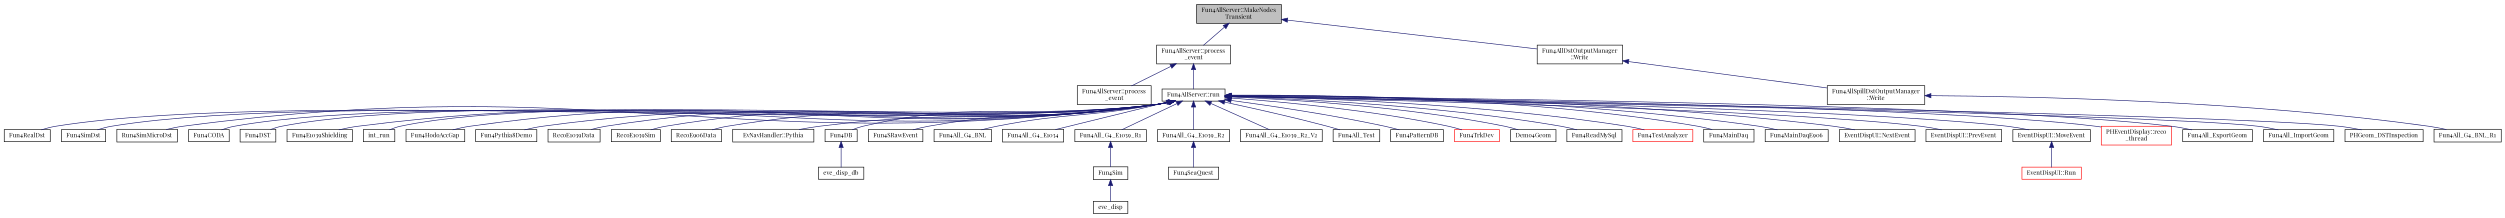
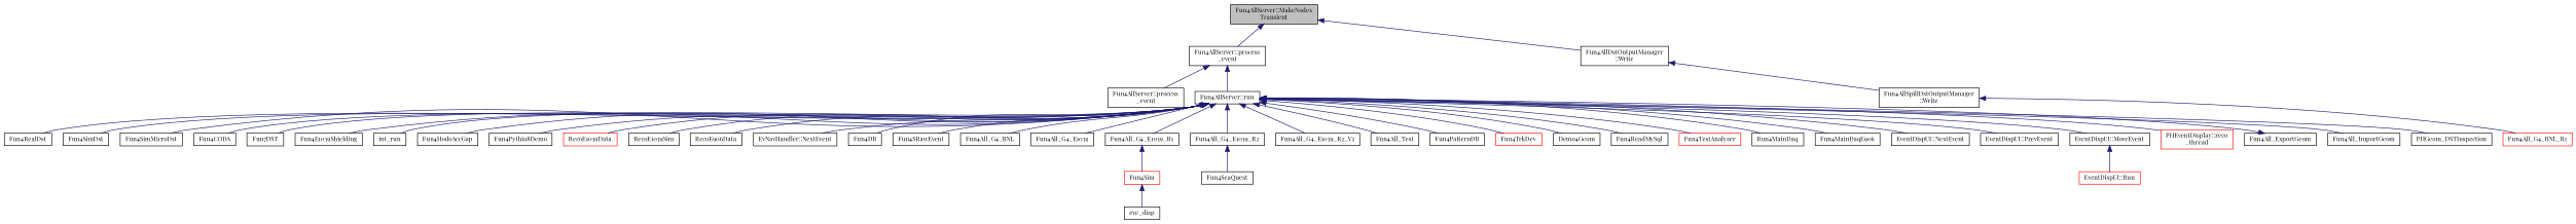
  digraph {
    fontname="Playfair Display"
    rankdir=TB
    node [color=black fontname="Playfair Display" fontsize=10 shape=record]
    edge [color=midnightblue dir=back fontname="Playfair Display" fontsize=10 labelfontname=FreeSans labelfontsize=10 style=solid]
    n1 [fillcolor=grey75 fontcolor=black height=0.2 label="Fun4AllServer::MakeNodes\lTransient" style=filled width=0.4]
    n2 [height=0.2 label="Fun4AllServer::process\l_event" width=0.4]
    n3 [height=0.2 label="Fun4AllDstOutputManager\l::Write" width=0.4]
    n4 [height=0.2 label="Fun4AllServer::process\l_event" width=0.4]
    n5 [height=0.2 label="Fun4AllServer::run" width=0.4]
    n6 [height=0.2 label="Fun4AllSpillDstOutputManager\l::Write" width=0.4]
    n7 [height=0.2 label=Fun4RealDst width=0.4]
    n8 [height=0.2 label=Fun4SimDst width=0.4]
-   n9 [height=0.2 label=Run4SimMicroDst width=0.4]
+   n9 [height=0.2 label=Fun4SimMicroDst width=0.4]
    n10 [height=0.2 label=Fun4CODA width=0.4]
-   n11 [height=0.2 label=Fun4DST width=0.4]
+   n11 [height=0.2 label=Fun7DST width=0.4]
    n12 [height=0.2 label=Fun4E1039Shielding width=0.4]
    n13 [height=0.2 label=int_run width=0.4]
    n14 [height=0.2 label=Fun4HodoAccGap width=0.4]
    n15 [height=0.2 label=Fun4Pythia8Demo width=0.4]
-   n16 [height=0.2 label=RecoE1039Data width=0.4]
+   n16 [color=red height=0.2 label=RecoE1039Data width=0.4]
    n17 [height=0.2 label=RecoE1039Sim width=0.4]
    n18 [height=0.2 label=RecoE906Data width=0.4]
-   n19 [height=0.2 label="EvNavHandler::Pythia" width=0.4]
+   n19 [height=0.2 label="EvNavHandler::NextEvent" width=0.4]
    n20 [height=0.2 label=Fun4DB width=0.4]
    n21 [height=0.2 label=Fun4SRawEvent width=0.4]
    n22 [height=0.2 label=Fun4All_G4_BNL width=0.4]
-   n23 [height=0.2 label=Fun4All_G4_E1034 width=0.4]
+   n23 [height=0.2 label=Fun4All_G4_E1039 width=0.4]
    n24 [height=0.2 label=Fun4All_G4_E1039_R1 width=0.4]
    n25 [height=0.2 label=Fun4All_G4_E1039_R2 width=0.4]
    n26 [height=0.2 label=Fun4All_G4_E1039_R2_V2 width=0.4]
    n27 [height=0.2 label=Fun4All_Test width=0.4]
    n28 [height=0.2 label=Fun4PatternDB width=0.4]
    n29 [color=red height=0.2 label=Fun4TrkDev width=0.4]
    n30 [height=0.2 label=Demo4Geom width=0.4]
    n31 [height=0.2 label=Fun4ReadMySql width=0.4]
    n32 [color=red height=0.2 label=Fun4TestAnalyzer width=0.4]
-   n33 [height=0.2 label=Fun4MainDaq width=0.4]
+   n33 [height=0.2 label=Run4MainDaq width=0.4]
    n34 [height=0.2 label=Fun4MainDaqE906 width=0.4]
    n35 [height=0.2 label="EventDispUI::NextEvent" width=0.4]
    n36 [height=0.2 label="EventDispUI::PrevEvent" width=0.4]
    n37 [height=0.2 label="EventDispUI::MoveEvent" width=0.4]
    n38 [color=red height=0.2 label="PHEventDisplay::reco\l_thread" width=0.4]
    n39 [height=0.2 label=Fun4All_ExportGeom width=0.4]
    n40 [height=0.2 label=Fun4All_ImportGeom width=0.4]
    n41 [height=0.2 label=PHGeom_DSTInspection width=0.4]
-   n42 [height=0.2 label=eve_disp_db width=0.4]
-   n43 [height=0.2 label=Fun4All_G4_BNL_R1 width=0.4]
-   n44 [height=0.2 label=Fun4Sim width=0.4]
+   n43 [color=red height=0.2 label=Fun4All_G4_BNL_R1 width=0.4]
+   n44 [color=red height=0.2 label=Fun4Sim width=0.4]
    n45 [height=0.2 label=Fun4SeaQuest width=0.4]
    n46 [height=0.2 label=eve_disp width=0.4]
    n47 [color=red height=0.2 label="EventDispUI::Run" width=0.4]
    n1 -> n2
    n1 -> n3
    n2 -> n4
    n2 -> n5
    n3 -> n6
    n5 -> n7
    n5 -> n8
    n5 -> n9
    n5 -> n10
    n5 -> n11
    n5 -> n12
    n5 -> n13
    n5 -> n14
    n5 -> n15
    n5 -> n16
    n5 -> n17
    n5 -> n18
    n5 -> n19
    n5 -> n20
    n5 -> n21
    n5 -> n22
    n5 -> n23
    n5 -> n24
    n5 -> n25
    n5 -> n26
    n5 -> n27
    n5 -> n28
    n5 -> n29
    n5 -> n30
    n5 -> n31
    n5 -> n32
    n5 -> n33
    n5 -> n34
    n5 -> n35
    n5 -> n36
    n5 -> n37
    n5 -> n38
-   n5 -> n39
+   n39 -> n5
    n5 -> n40
    n5 -> n41
    n6 -> n43
-   n20 -> n42
    n24 -> n44
    n25 -> n45
    n37 -> n47
    n44 -> n46
  }
